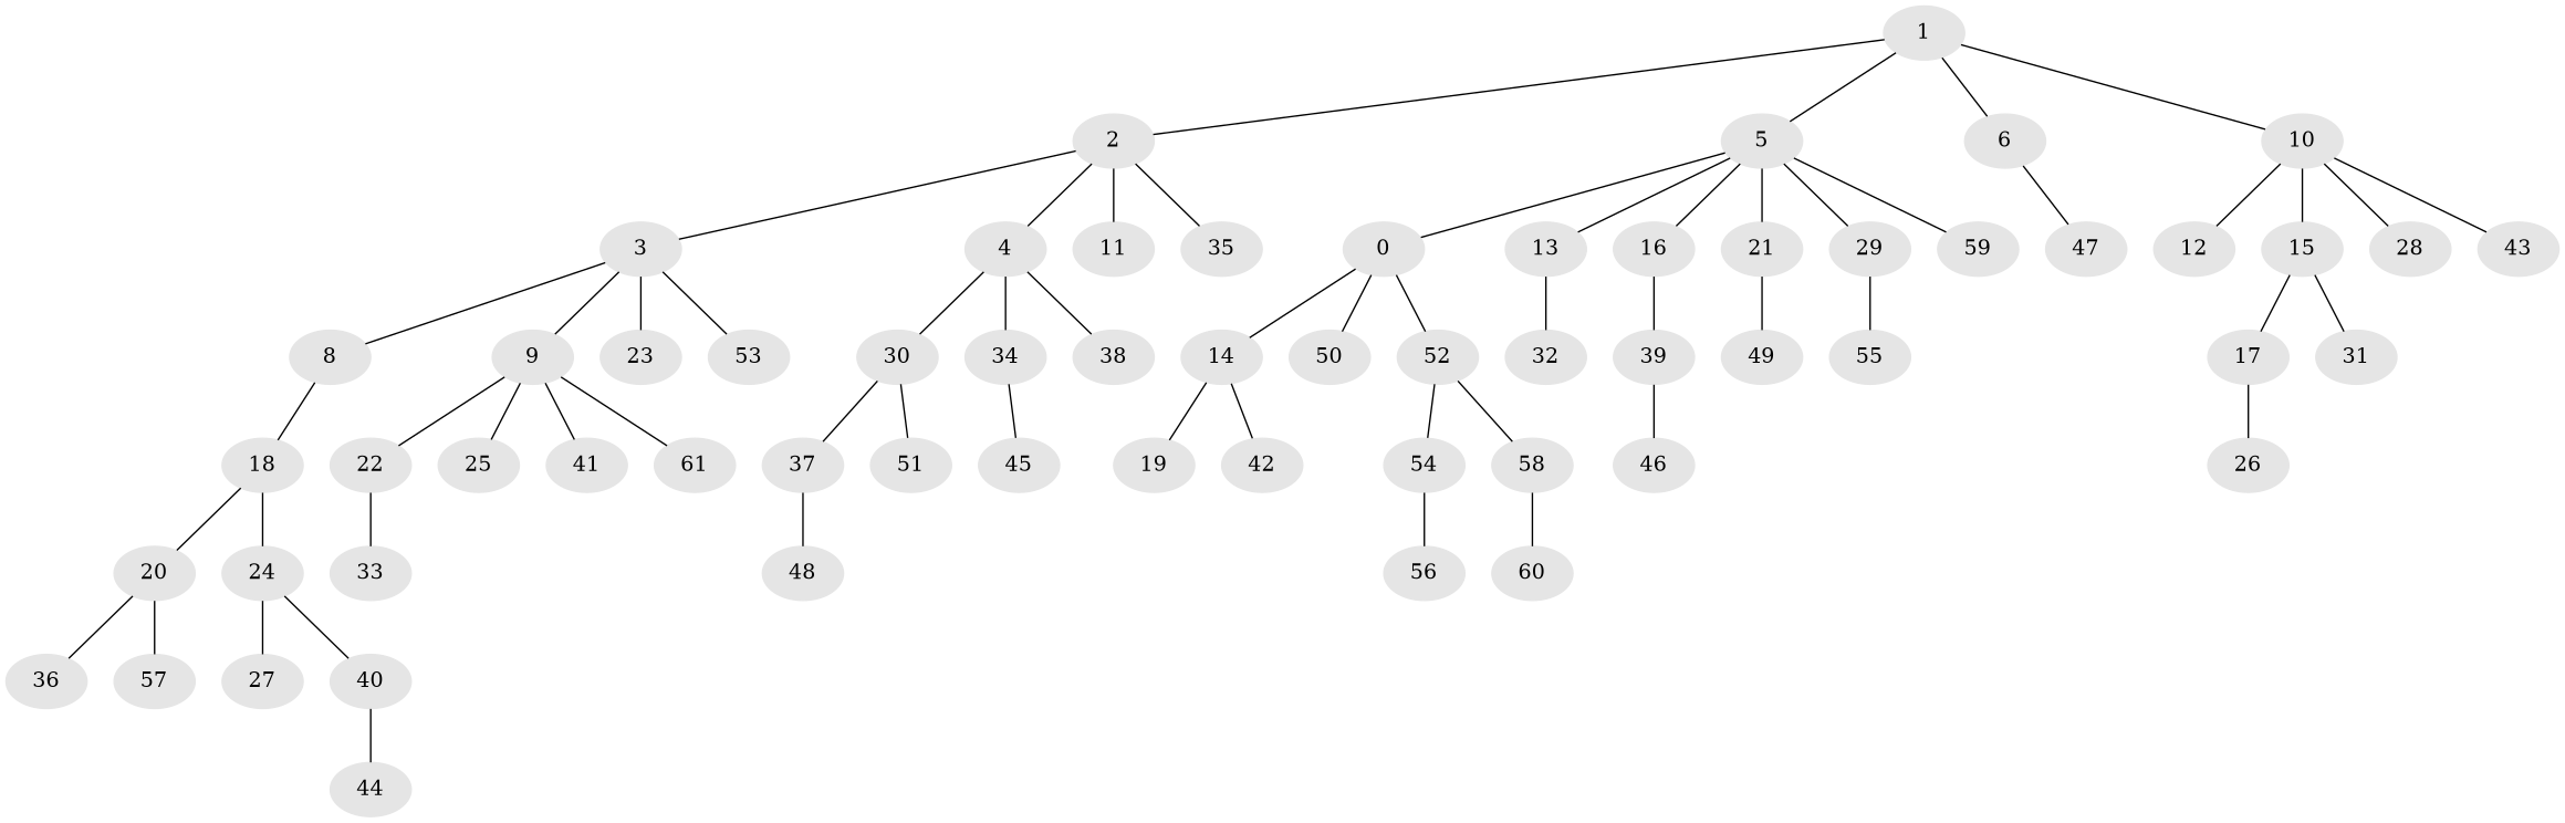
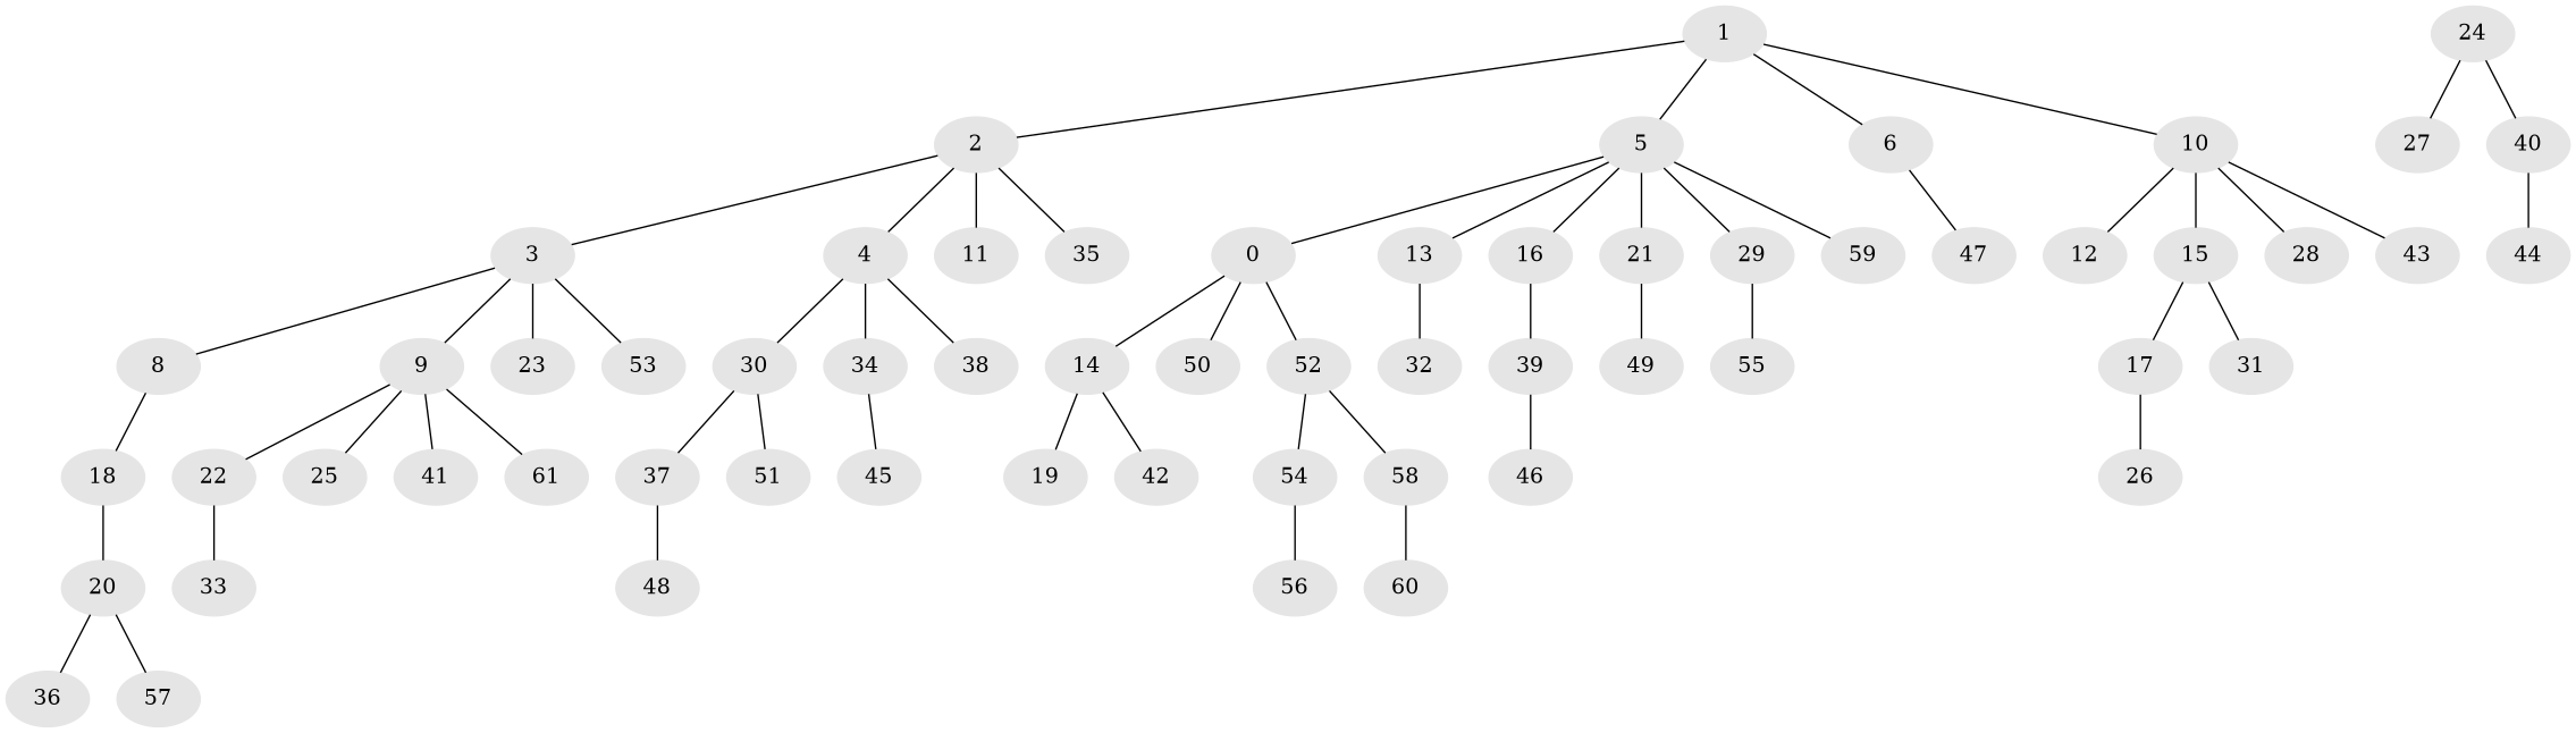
  graph {
    node [color=gray90 style=filled]
    1
    2
    5
    6
    10
    3
    4
    11
    35
    n10 [label=0]
    13
    16
    21
    29
    59
    47
    12
    15
    28
    43
    8
    9
    23
    53
    30
    34
    38
    18
    22
    25
    41
    61
    37
    51
    45
    14
    50
    52
    32
    39
    49
    55
    19
    42
    54
    58
    20
    24
    33
    17
    31
    26
    46
    36
    57
    27
    40
    44
    48
    56
    60
    1 -- 2
    1 -- 5
    1 -- 6
    1 -- 10
    2 -- 3
    2 -- 4
    2 -- 11
    2 -- 35
    5 -- n10
    5 -- 13
    5 -- 16
    5 -- 21
    5 -- 29
    5 -- 59
    6 -- 47
    10 -- 12
    10 -- 15
    10 -- 28
    10 -- 43
    3 -- 8
    3 -- 9
    3 -- 23
    3 -- 53
    4 -- 30
    4 -- 34
    4 -- 38
    n10 -- 14
    n10 -- 50
    n10 -- 52
    13 -- 32
    16 -- 39
    21 -- 49
    29 -- 55
    15 -- 17
    15 -- 31
    8 -- 18
    9 -- 22
    9 -- 25
    9 -- 41
    9 -- 61
    30 -- 37
    30 -- 51
    34 -- 45
    18 -- 20
-   18 -- 24
    22 -- 33
    37 -- 48
    14 -- 19
    14 -- 42
    52 -- 54
    52 -- 58
    39 -- 46
    54 -- 56
    58 -- 60
    20 -- 36
    20 -- 57
    24 -- 27
    24 -- 40
    17 -- 26
    40 -- 44
  }
